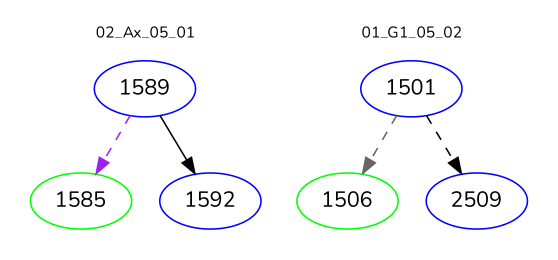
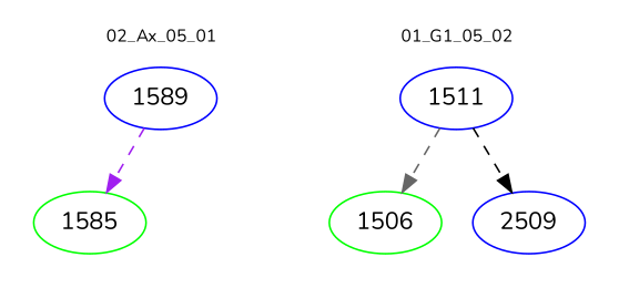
  digraph {
    fontname=Nunito
    node [color=blue fontname=Nunito]
    edge [color=black fontname=Nunito style=dashed]
    n1 [label=1589]
    n2 [color=green label=1585]
-   n3 [label=1592]
-   n4 [label=1501]
+   n4 [label=1511]
    n5 [color=green label=1506]
    n6 [label=2509]
    subgraph cluster_1 {
      color=white
      fontsize=10
      label="02_Ax_05_01"
      n1
      n2
-     n3
    }
    subgraph cluster_2 {
      color=white
      fontsize=10
      label="01_G1_05_02"
      n4
      n5
      n6
    }
    n1 -> n2 [color=purple]
-   n1 -> n3 [style=solid]
    n4 -> n5 [color=gray40]
    n4 -> n6
  }
